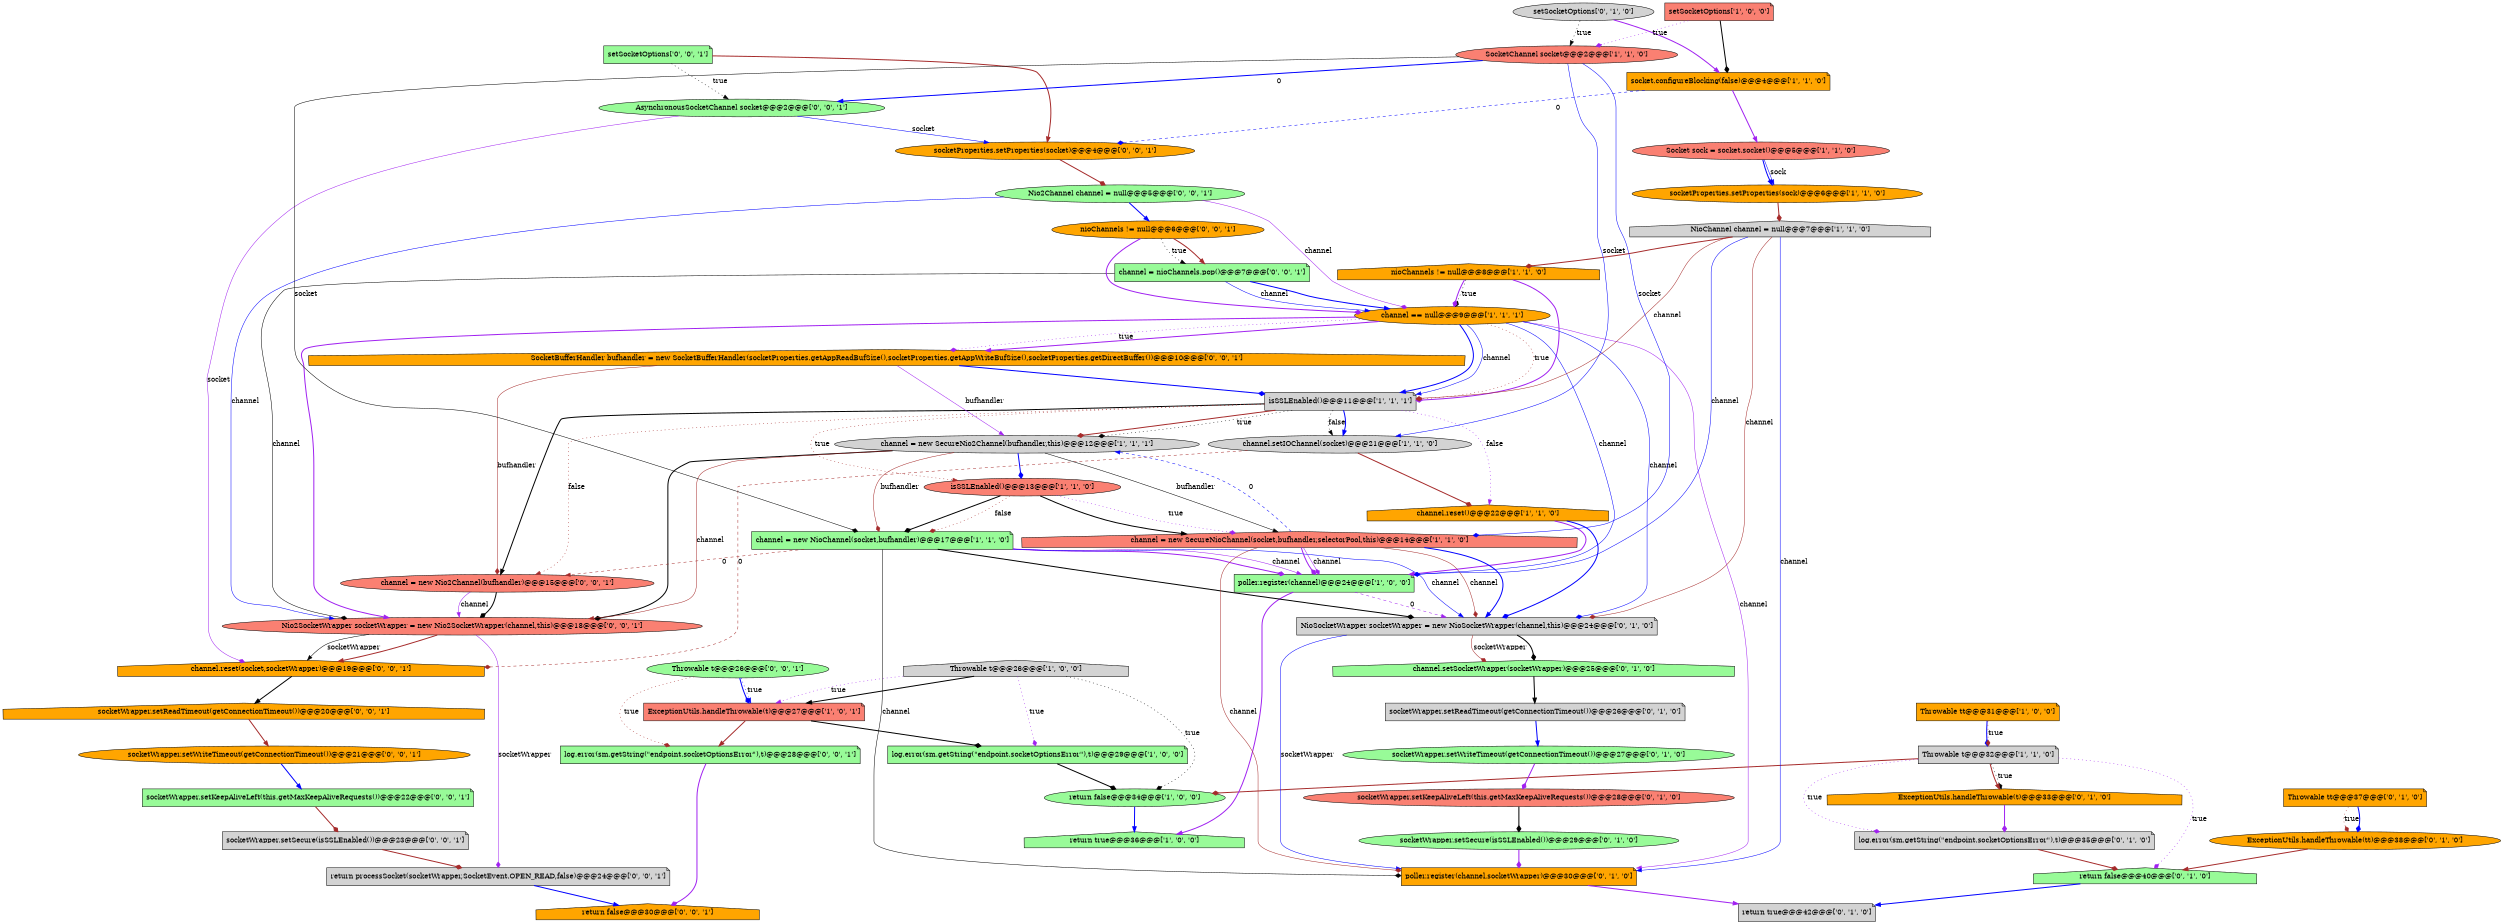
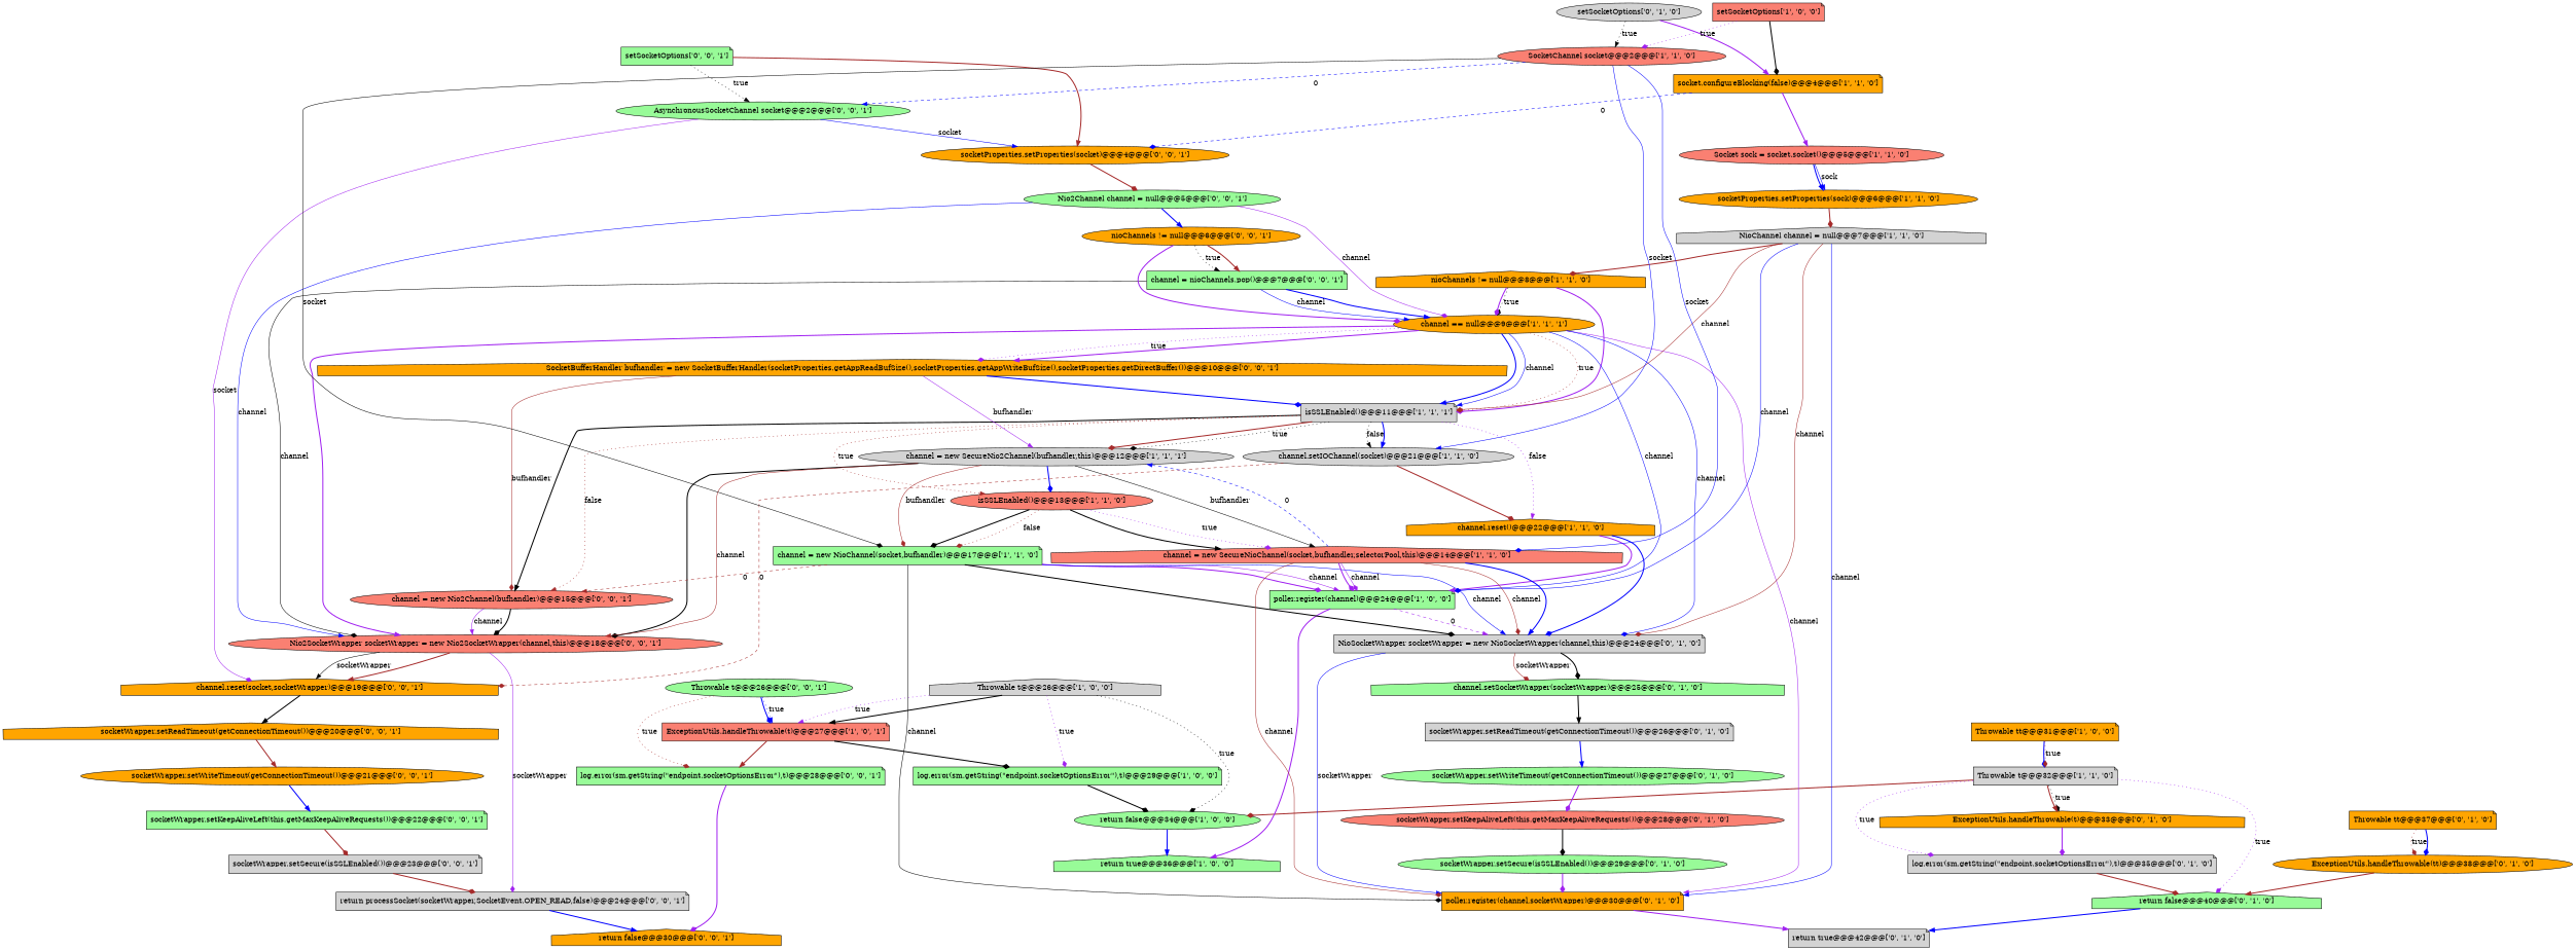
  digraph {
    node [fillcolor=orange shape=ellipse style=filled]
    edge [arrowhead=diamond color=blue style=bold]
    n1 [fillcolor=salmon label="socketWrapper.setKeepAliveLeft(this.getMaxKeepAliveRequests())@@@28@@@['0', '1', '0']"]
    n2 [fillcolor=palegreen label="socketWrapper.setSecure(isSSLEnabled())@@@29@@@['0', '1', '0']"]
    n3 [label="poller.register(channel,socketWrapper)@@@30@@@['0', '1', '0']" shape=note]
    n4 [fillcolor=palegreen label="Throwable t@@@26@@@['0', '0', '1']"]
    n5 [fillcolor=palegreen label="log.error(sm.getString(\"endpoint.socketOptionsError\"),t)@@@28@@@['0', '0', '1']" shape=note]
    n6 [fillcolor=salmon label="ExceptionUtils.handleThrowable(t)@@@27@@@['1', '0', '1']" shape=note]
    n7 [label="return false@@@30@@@['0', '0', '1']" shape=house]
    n8 [fillcolor=palegreen label="log.error(sm.getString(\"endpoint.socketOptionsError\"),t)@@@29@@@['1', '0', '0']" shape=note]
    n9 [label="Throwable tt@@@31@@@['1', '0', '0']" shape=note]
    n10 [fillcolor=lightgrey label="Throwable t@@@32@@@['1', '1', '0']" shape=note]
    n11 [fillcolor=palegreen label="return false@@@40@@@['0', '1', '0']" shape=house]
    n12 [fillcolor=palegreen label="return false@@@34@@@['1', '0', '0']"]
    n13 [fillcolor=lightgrey label="log.error(sm.getString(\"endpoint.socketOptionsError\"),t)@@@35@@@['0', '1', '0']" shape=note]
    n14 [label="ExceptionUtils.handleThrowable(t)@@@33@@@['0', '1', '0']" shape=house]
    n15 [label="socket.configureBlocking(false)@@@4@@@['1', '1', '0']" shape=note]
    n16 [label="socketProperties.setProperties(socket)@@@4@@@['0', '0', '1']"]
    n17 [fillcolor=salmon label="Socket sock = socket.socket()@@@5@@@['1', '1', '0']"]
    n18 [fillcolor=palegreen label="Nio2Channel channel = null@@@5@@@['0', '0', '1']"]
    n19 [label="socketProperties.setProperties(sock)@@@6@@@['1', '1', '0']"]
    n20 [fillcolor=palegreen label="setSocketOptions['0', '0', '1']" shape=note]
    n21 [fillcolor=palegreen label="AsynchronousSocketChannel socket@@@2@@@['0', '0', '1']"]
    n22 [label="channel.reset(socket,socketWrapper)@@@19@@@['0', '0', '1']" shape=house]
    n23 [fillcolor=lightgrey label="return true@@@42@@@['0', '1', '0']" shape=note]
    n24 [label="Throwable tt@@@37@@@['0', '1', '0']" shape=note]
    n25 [label="ExceptionUtils.handleThrowable(tt)@@@38@@@['0', '1', '0']"]
    n26 [fillcolor=palegreen label="socketWrapper.setWriteTimeout(getConnectionTimeout())@@@27@@@['0', '1', '0']"]
    n27 [label="nioChannels != null@@@8@@@['1', '1', '0']" shape=house]
    n28 [fillcolor=lightgrey label="isSSLEnabled()@@@11@@@['1', '1', '1']" shape=note]
    n29 [label="channel == null@@@9@@@['1', '1', '1']"]
    n30 [fillcolor=lightgrey label="channel.setIOChannel(socket)@@@21@@@['1', '1', '0']"]
    n31 [label="channel.reset()@@@22@@@['1', '1', '0']" shape=house]
    n32 [fillcolor=salmon label="channel = new Nio2Channel(bufhandler)@@@15@@@['0', '0', '1']"]
    n33 [fillcolor=lightgrey label="channel = new SecureNio2Channel(bufhandler,this)@@@12@@@['1', '1', '1']"]
    n34 [fillcolor=salmon label="isSSLEnabled()@@@13@@@['1', '1', '0']"]
    n35 [fillcolor=salmon label="Nio2SocketWrapper socketWrapper = new Nio2SocketWrapper(channel,this)@@@18@@@['0', '0', '1']"]
    n36 [fillcolor=palegreen label="poller.register(channel)@@@24@@@['1', '0', '0']" shape=note]
    n37 [fillcolor=lightgrey label="NioSocketWrapper socketWrapper = new NioSocketWrapper(channel,this)@@@24@@@['0', '1', '0']" shape=note]
    n38 [label="SocketBufferHandler bufhandler = new SocketBufferHandler(socketProperties.getAppReadBufSize(),socketProperties.getAppWriteBufSize(),socketProperties.getDirectBuffer())@@@10@@@['0', '0', '1']" shape=house]
    n39 [fillcolor=palegreen label="channel = nioChannels.pop()@@@7@@@['0', '0', '1']" shape=note]
    n40 [fillcolor=lightgrey label="return processSocket(socketWrapper,SocketEvent.OPEN_READ,false)@@@24@@@['0', '0', '1']" shape=note]
    n41 [label="socketWrapper.setReadTimeout(getConnectionTimeout())@@@20@@@['0', '0', '1']" shape=house]
    n42 [label="socketWrapper.setWriteTimeout(getConnectionTimeout())@@@21@@@['0', '0', '1']"]
    n43 [fillcolor=lightgrey label="Throwable t@@@26@@@['1', '0', '0']" shape=house]
    n44 [fillcolor=palegreen label="return true@@@36@@@['1', '0', '0']" shape=house]
    n45 [fillcolor=palegreen label="socketWrapper.setKeepAliveLeft(this.getMaxKeepAliveRequests())@@@22@@@['0', '0', '1']" shape=note]
    n46 [fillcolor=lightgrey label="socketWrapper.setSecure(isSSLEnabled())@@@23@@@['0', '0', '1']" shape=note]
    n47 [fillcolor=lightgrey label="NioChannel channel = null@@@7@@@['1', '1', '0']" shape=house]
    n48 [fillcolor=lightgrey label="setSocketOptions['0', '1', '0']"]
    n49 [fillcolor=salmon label="SocketChannel socket@@@2@@@['1', '1', '0']"]
    n50 [fillcolor=palegreen label="channel = new NioChannel(socket,bufhandler)@@@17@@@['1', '1', '0']" shape=note]
    n51 [fillcolor=salmon label="channel = new SecureNioChannel(socket,bufhandler,selectorPool,this)@@@14@@@['1', '1', '0']" shape=house]
    n52 [fillcolor=palegreen label="channel.setSocketWrapper(socketWrapper)@@@25@@@['0', '1', '0']" shape=house]
    n53 [label="nioChannels != null@@@6@@@['0', '0', '1']"]
    n54 [fillcolor=salmon label="setSocketOptions['1', '0', '0']" shape=note]
    n55 [fillcolor=lightgrey label="socketWrapper.setReadTimeout(getConnectionTimeout())@@@26@@@['0', '1', '0']" shape=note]
    n1 -> n2 [color=black]
    n2 -> n3 [color=purple]
    n3 -> n23 [arrowhead=normal color=purple]
    n4 -> n5 [color=brown label=true style=dotted]
    n4 -> n6
    n4 -> n6 [arrowhead=normal label=true style=dotted]
    n5 -> n7 [color=purple]
    n6 -> n5 [arrowhead=normal color=brown]
    n6 -> n8 [color=black]
    n8 -> n12 [color=black]
    n9 -> n10
    n9 -> n10 [color=brown label=true style=dotted]
    n10 -> n11 [color=purple label=true style=dotted]
    n10 -> n12 [color=brown]
    n10 -> n13 [color=purple label=true style=dotted]
    n10 -> n14 [color=black label=true style=dotted]
    n10 -> n14 [arrowhead=normal color=brown]
    n11 -> n23 [arrowhead=normal]
    n12 -> n44 [arrowhead=normal]
    n13 -> n11 [color=brown]
    n14 -> n13 [color=purple]
    n15 -> n16 [label=0 style=dashed]
    n15 -> n17 [arrowhead=normal color=purple]
    n16 -> n18 [color=brown]
    n17 -> n19 [arrowhead=normal label=sock style=solid]
    n17 -> n19 [arrowhead=normal]
    n18 -> n29 [color=purple label=channel style=solid]
    n18 -> n35 [arrowhead=normal label=channel style=solid]
    n18 -> n53 [arrowhead=normal]
    n19 -> n47 [color=brown]
    n20 -> n16 [arrowhead=normal color=brown]
    n20 -> n21 [arrowhead=normal color=black label=true style=dotted]
    n21 -> n16 [arrowhead=normal label=socket style=solid]
    n21 -> n22 [color=purple label=socket style=solid]
    n22 -> n41 [arrowhead=normal color=black]
    n24 -> n25 [color=brown label=true style=dotted]
    n24 -> n25
    n25 -> n11 [arrowhead=normal color=brown]
    n26 -> n1 [color=purple]
    n27 -> n28 [color=purple]
    n27 -> n29 [color=black label=true style=dotted]
    n27 -> n29 [color=purple]
    n28 -> n30 [arrowhead=normal color=black label=false style=dotted]
    n28 -> n30 [arrowhead=normal]
    n28 -> n31 [arrowhead=normal color=purple label=false style=dotted]
    n28 -> n32 [arrowhead=normal color=black]
    n28 -> n32 [arrowhead=normal color=brown label=false style=dotted]
    n28 -> n33 [color=brown]
    n28 -> n33 [color=black label=true style=dotted]
    n28 -> n34 [arrowhead=normal color=brown label=true style=dotted]
    n29 -> n3 [arrowhead=normal color=purple label=channel style=solid]
    n29 -> n28 [color=brown label=true style=dotted]
    n29 -> n28 [arrowhead=normal]
    n29 -> n28 [arrowhead=normal label=channel style=solid]
    n29 -> n35 [arrowhead=normal color=purple]
    n29 -> n36 [label=channel style=solid]
    n29 -> n37 [label=channel style=solid]
    n29 -> n38 [arrowhead=normal color=purple]
    n29 -> n38 [color=purple label=true style=dotted]
    n30 -> n22 [color=brown label=0 style=dashed]
    n30 -> n31 [color=brown]
    n31 -> n36 [arrowhead=normal color=purple]
    n31 -> n37
    n32 -> n35 [color=black]
    n32 -> n35 [arrowhead=normal color=purple label=channel style=solid]
    n33 -> n34
    n33 -> n35 [color=black]
    n33 -> n35 [arrowhead=normal color=brown label=channel style=solid]
    n33 -> n50 [color=brown label=bufhandler style=solid]
    n33 -> n51 [arrowhead=normal color=black label=bufhandler style=solid]
    n34 -> n50 [color=black]
    n34 -> n50 [color=brown label=false style=dotted]
    n34 -> n51 [arrowhead=normal color=black]
    n34 -> n51 [color=purple label=true style=dotted]
    n35 -> n22 [arrowhead=normal color=brown]
    n35 -> n22 [arrowhead=normal color=black label=socketWrapper style=solid]
    n35 -> n40 [color=purple label=socketWrapper style=solid]
    n36 -> n37 [arrowhead=normal color=purple label=0 style=dashed]
    n36 -> n44 [arrowhead=normal color=purple]
    n37 -> n3 [arrowhead=normal label=socketWrapper style=solid]
    n37 -> n52 [color=black]
    n37 -> n52 [color=brown label=socketWrapper style=solid]
    n38 -> n28
    n38 -> n32 [color=brown label=bufhandler style=solid]
    n38 -> n33 [arrowhead=normal color=purple label=bufhandler style=solid]
    n39 -> n29 [arrowhead=normal label=channel style=solid]
    n39 -> n29 [arrowhead=normal]
    n39 -> n35 [color=black label=channel style=solid]
    n40 -> n7 [arrowhead=normal]
    n41 -> n42 [arrowhead=normal color=brown]
    n42 -> n45 [arrowhead=normal]
    n43 -> n6 [arrowhead=normal color=purple label=true style=dotted]
    n43 -> n6 [arrowhead=normal color=black]
    n43 -> n8 [color=purple label=true style=dotted]
    n43 -> n12 [color=black label=true style=dotted]
    n45 -> n46 [color=brown]
    n46 -> n40 [color=brown]
    n47 -> n3 [arrowhead=normal label=channel style=solid]
    n47 -> n27 [color=brown]
    n47 -> n28 [color=brown label=channel style=solid]
    n47 -> n36 [label=channel style=solid]
    n47 -> n37 [color=brown label=channel style=solid]
    n48 -> n15 [arrowhead=normal color=purple]
    n48 -> n49 [arrowhead=normal color=black label=true style=dotted]
-   n49 -> n21 [arrowhead=normal label=0]
+   n49 -> n21 [arrowhead=normal label=0 style=dashed]
    n49 -> n30 [arrowhead=normal label=socket style=solid]
    n49 -> n50 [color=black label=socket style=solid]
    n49 -> n51 [label=socket style=solid]
    n50 -> n3 [color=black label=channel style=solid]
    n50 -> n32 [arrowhead=normal color=brown label=0 style=dashed]
    n50 -> n36 [arrowhead=normal color=purple label=channel style=solid]
    n50 -> n36 [color=purple]
    n50 -> n37 [color=black]
    n50 -> n37 [arrowhead=normal label=channel style=solid]
    n51 -> n3 [color=brown label=channel style=solid]
    n51 -> n33 [arrowhead=normal label=0 style=dashed]
    n51 -> n36 [color=purple]
    n51 -> n36 [color=purple label=channel style=solid]
    n51 -> n37 [color=brown label=channel style=solid]
    n51 -> n37 [arrowhead=normal]
    n52 -> n55 [arrowhead=normal color=black]
    n53 -> n29 [color=purple]
    n53 -> n39 [arrowhead=normal color=black label=true style=dotted]
    n53 -> n39 [arrowhead=normal color=brown]
    n54 -> n15 [color=black]
    n54 -> n49 [color=purple label=true style=dotted]
    n55 -> n26 [arrowhead=normal]
  }
